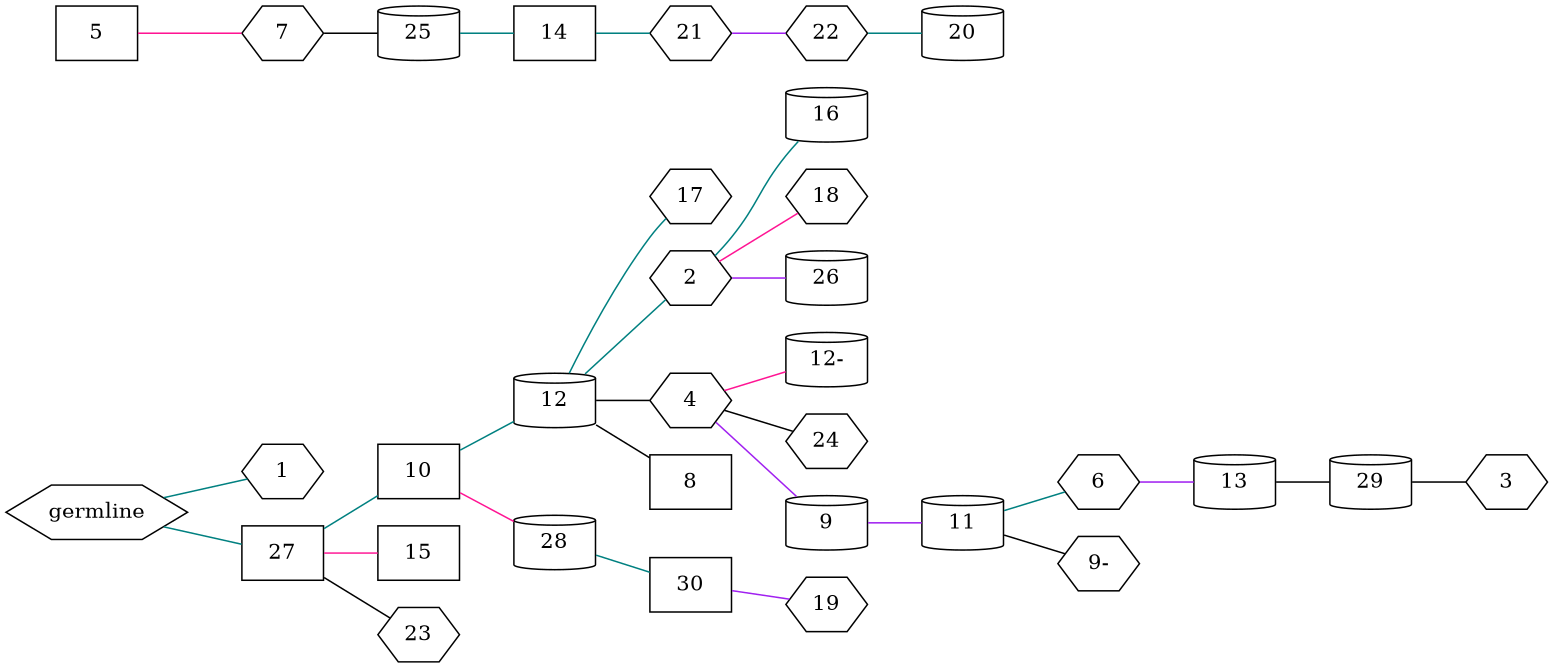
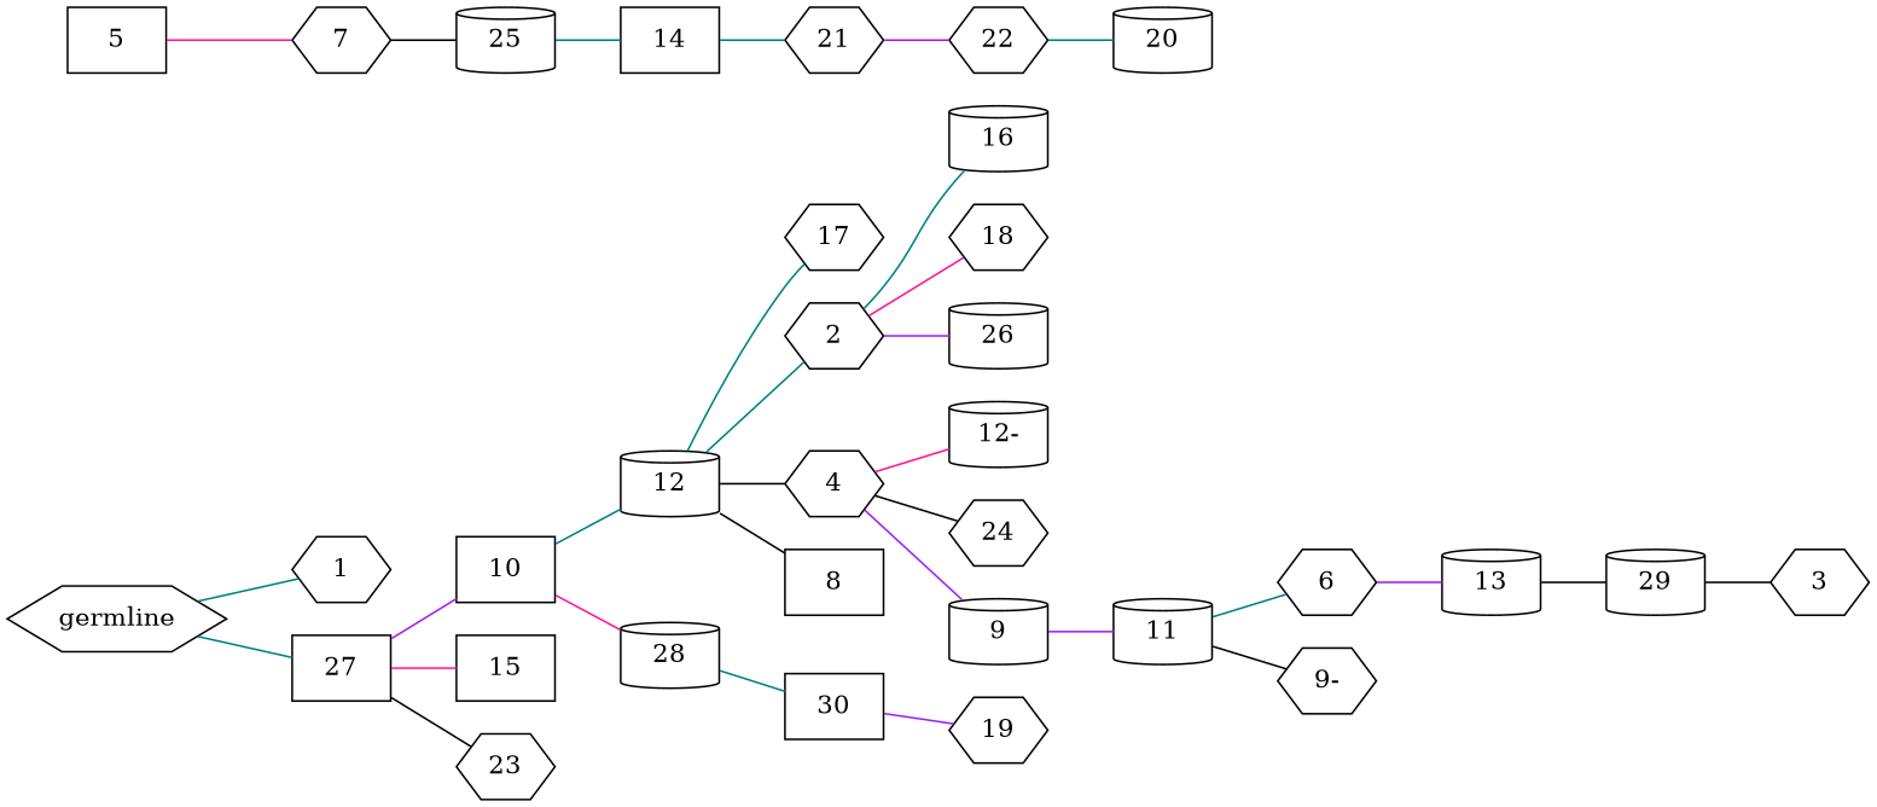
  graph {
    rankdir=LR
    node [shape=hexagon]
    edge [color=teal]
    n1 [label=germline]
    n2 [label=1]
    n3 [label=27 shape=box]
    n4 [label=10 shape=box]
    n5 [label=15 shape=box]
    n6 [label=23]
    n7 [label=5 shape=box]
    n8 [label=7]
    n9 [label=25 shape=cylinder]
    n10 [label=14 shape=box]
    n11 [label=21]
    n12 [label=22]
    n13 [label=20 shape=cylinder]
    n14 [label=12 shape=cylinder]
    n15 [label=28 shape=cylinder]
    n16 [label=17]
    n17 [label=2]
    n18 [label=4]
    n19 [label=8 shape=box]
    n20 [label=30 shape=box]
    n21 [label=16 shape=cylinder]
    n22 [label=18]
    n23 [label=26 shape=cylinder]
    n24 [label="12-" shape=cylinder]
    n25 [label=24]
    n26 [label=9 shape=cylinder]
    n27 [label=11 shape=cylinder]
    n28 [label=6]
    n29 [label="9-"]
    n30 [label=13 shape=cylinder]
    n31 [label=29 shape=cylinder]
    n32 [label=3]
    n33 [label=19]
    n1 -- n2
    n1 -- n3
-   n3 -- n4
+   n3 -- n4 [color=purple]
    n3 -- n5 [color=deeppink]
    n3 -- n6 [color=black]
    n4 -- n14
    n4 -- n15 [color=deeppink]
    n7 -- n8 [color=deeppink]
    n8 -- n9 [color=black]
    n9 -- n10
    n10 -- n11
    n11 -- n12 [color=purple]
    n12 -- n13
    n14 -- n16
    n14 -- n17
    n14 -- n18 [color=black]
    n14 -- n19 [color=black]
    n15 -- n20
    n17 -- n21
    n17 -- n22 [color=deeppink]
    n17 -- n23 [color=purple]
    n18 -- n24 [color=deeppink]
    n18 -- n25 [color=black]
    n18 -- n26 [color=purple]
    n20 -- n33 [color=purple]
    n26 -- n27 [color=purple]
    n27 -- n28
    n27 -- n29 [color=black]
    n28 -- n30 [color=purple]
    n30 -- n31 [color=black]
    n31 -- n32 [color=black]
  }
